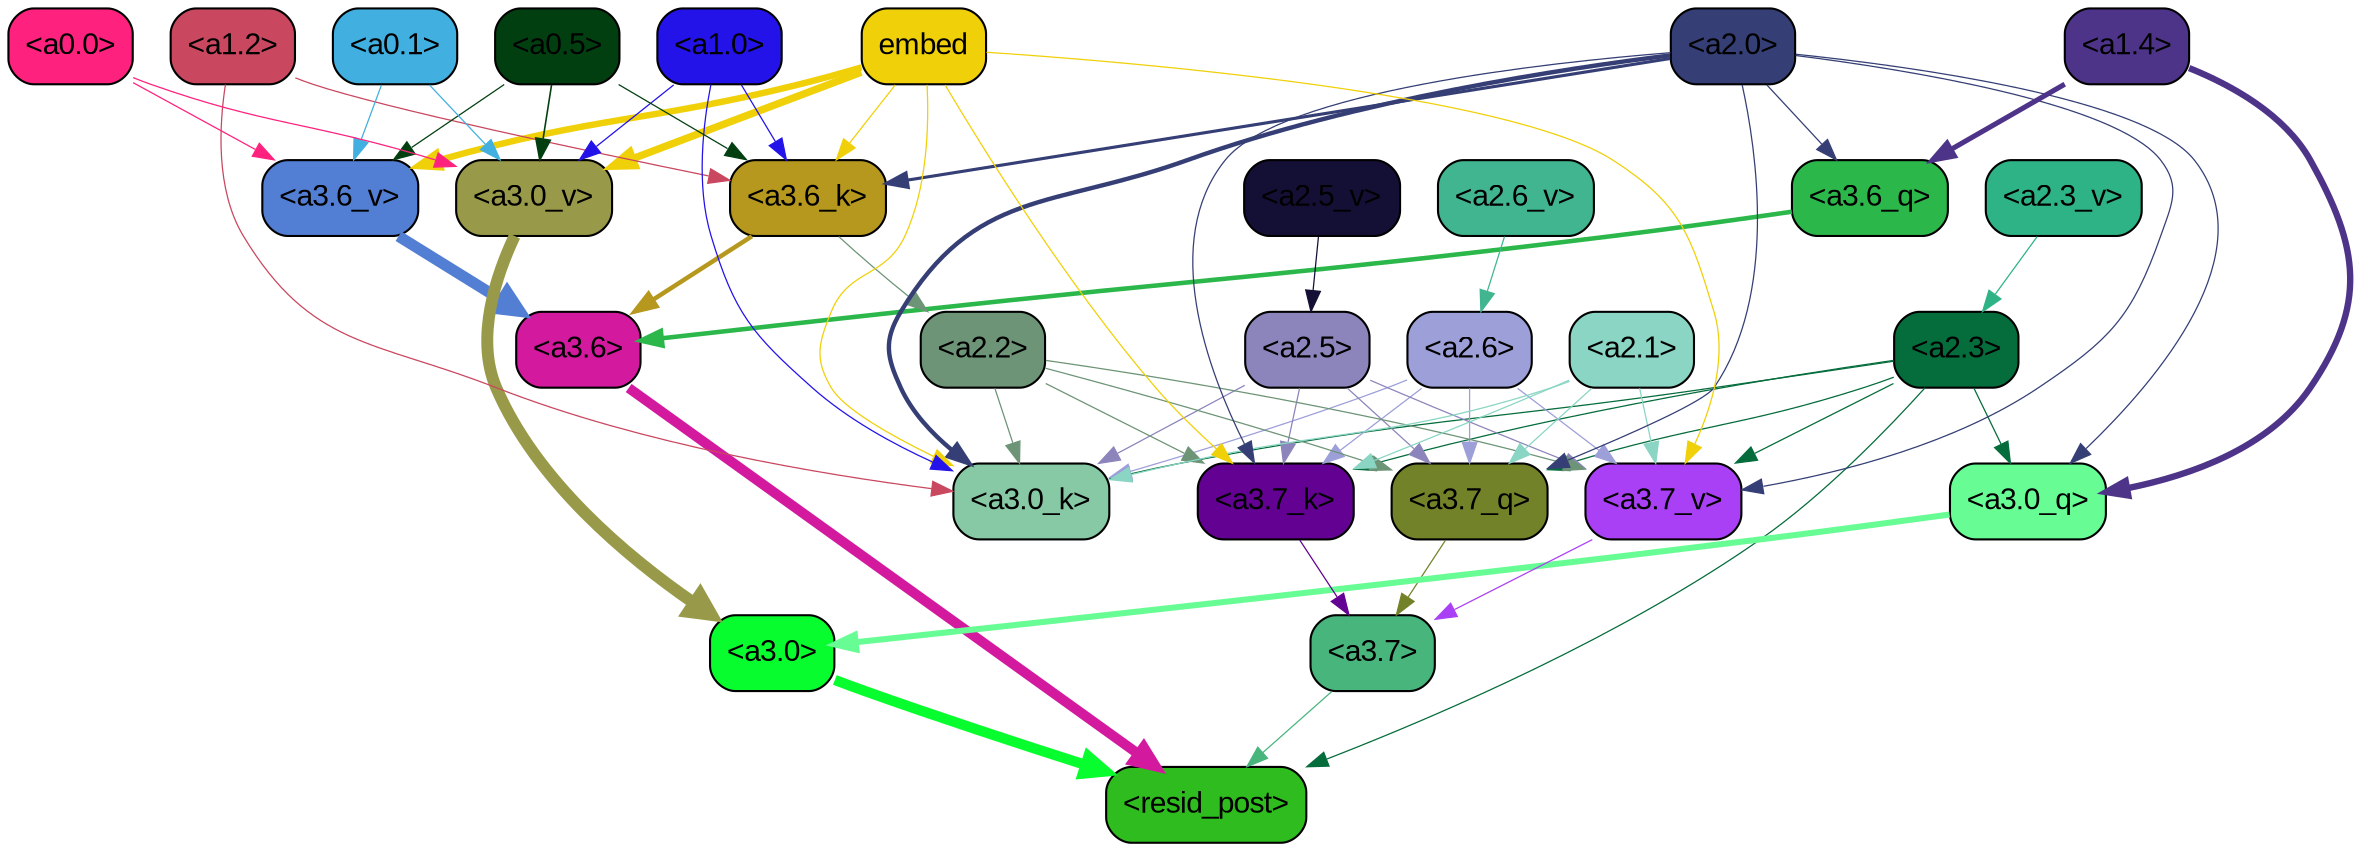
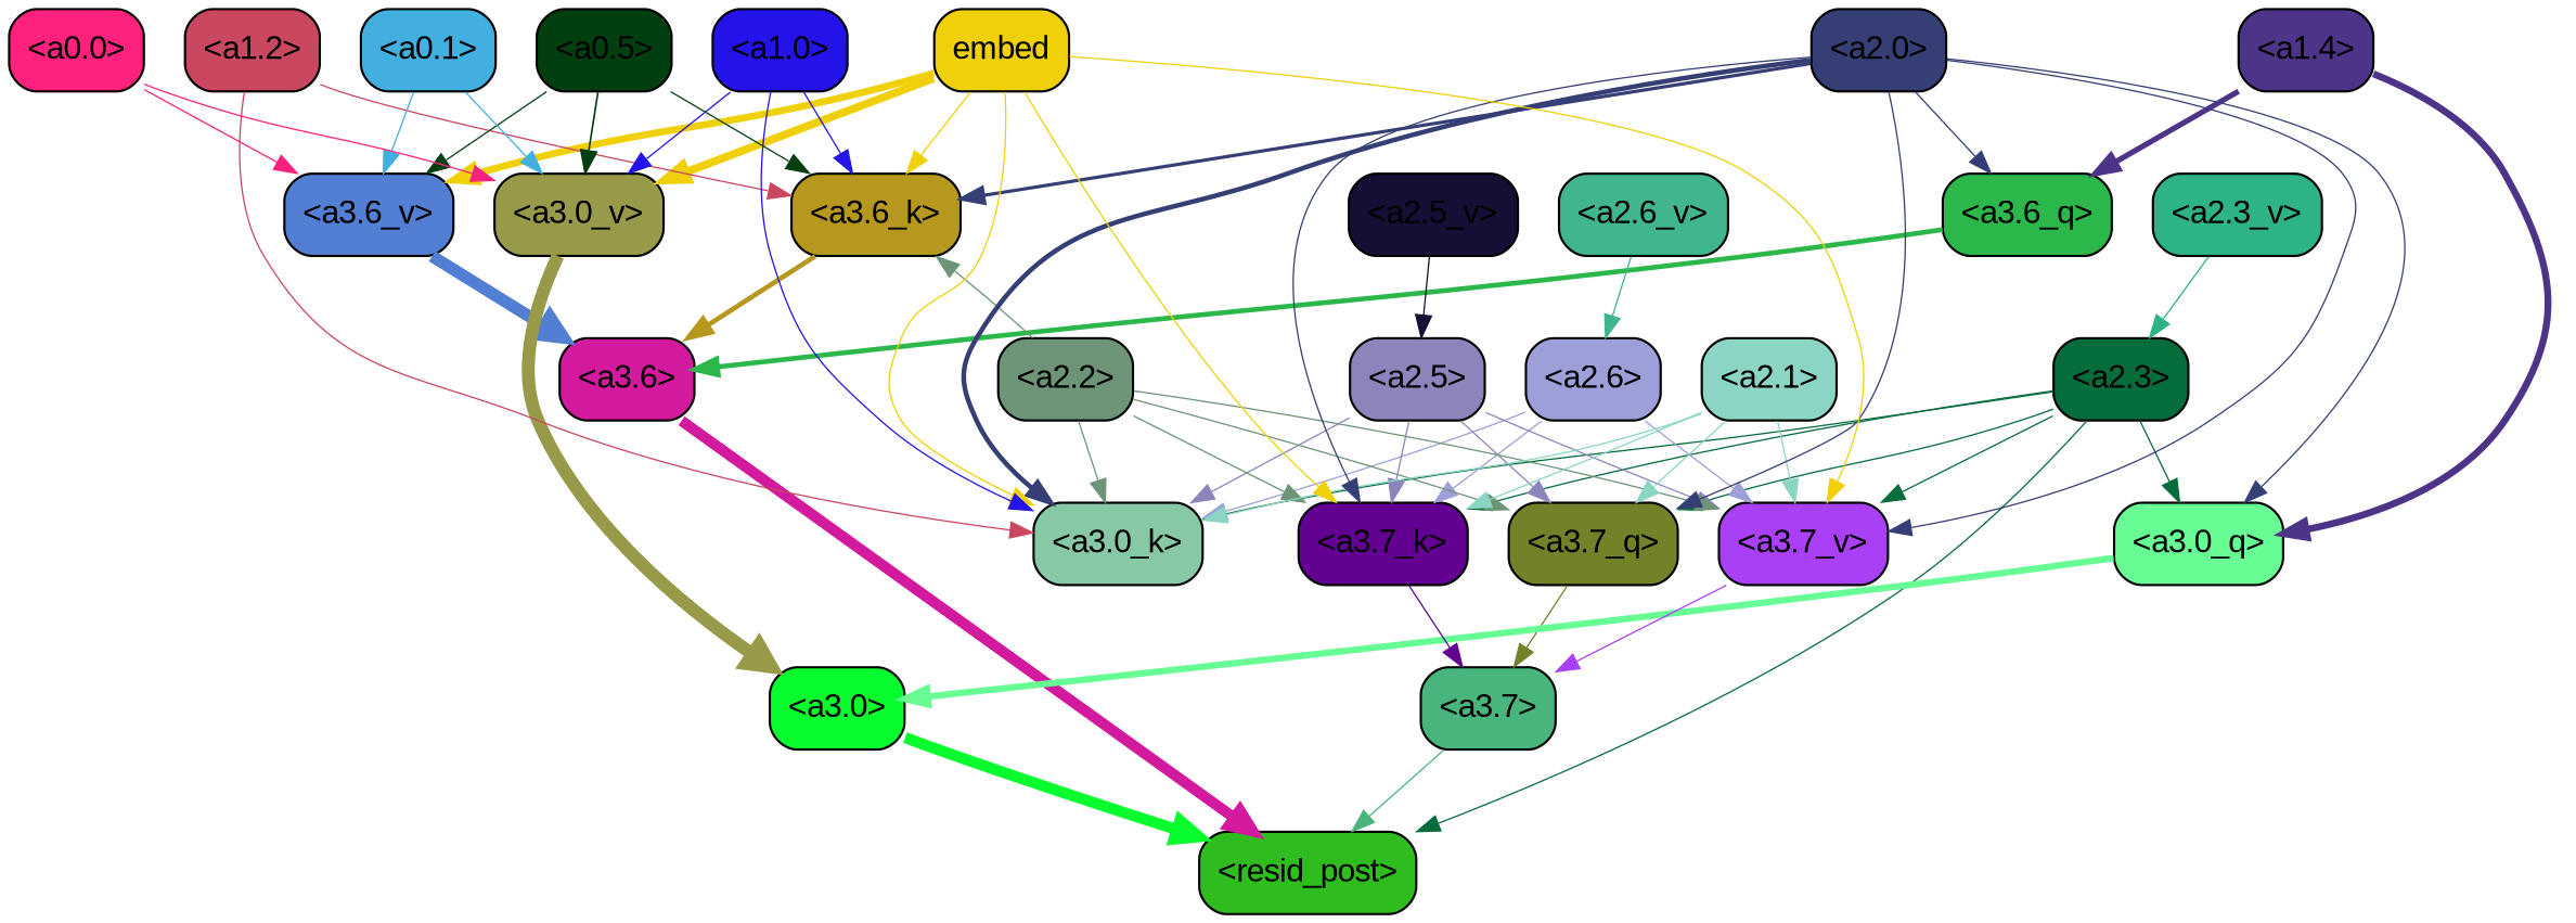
  strict digraph {
    fontname="Liberation Sans"
    splines=true
    node [color=black fontname="Liberation Sans" shape=box style="filled, rounded"]
    edge [color="#353f75" fontname="Liberation Sans" penwidth=0.6]
    "<a3.7>" [fillcolor="#48b57d"]
    "<resid_post>" [fillcolor="#2ebc1e"]
    "<a3.6>" [fillcolor="#d31a9f"]
    "<a3.0>" [fillcolor="#08fd2e"]
    "<a2.3>" [fillcolor="#056c3c"]
    "<a3.7_q>" [fillcolor="#728229"]
    "<a3.0_q>" [fillcolor="#68fc95"]
    "<a3.7_k>" [fillcolor="#620192"]
    "<a3.0_k>" [fillcolor="#86c9a4"]
    "<a3.7_v>" [fillcolor="#aa40f6"]
    "<a3.6_q>" [fillcolor="#2cb74b"]
    "<a3.6_k>" [fillcolor="#b6981e"]
    "<a3.6_v>" [fillcolor="#527ed3"]
    "<a3.0_v>" [fillcolor="#999a49"]
    "<a2.6>" [fillcolor="#9d9fd9"]
    "<a2.5>" [fillcolor="#8c85bb"]
    "<a2.2>" [fillcolor="#6d9477"]
    "<a2.1>" [fillcolor="#8ad5c3"]
    "<a2.0>" [fillcolor="#353f75"]
    "<a1.4>" [fillcolor="#4e3489"]
    embed [fillcolor="#f0d009"]
    "<a1.2>" [fillcolor="#c9475f"]
    "<a1.0>" [fillcolor="#2313e9"]
    "<a0.5>" [fillcolor="#023f10"]
    "<a0.1>" [fillcolor="#41afe0"]
    "<a0.0>" [fillcolor="#fe227e"]
    "<a2.6_v>" [fillcolor="#40b58f"]
    "<a2.5_v>" [fillcolor="#140f34"]
    "<a2.3_v>" [fillcolor="#2db385"]
    "<a3.7>" -> "<resid_post>" [color="#48b57d"]
    "<a3.6>" -> "<resid_post>" [color="#d31a9f" penwidth=4.7534414529800415]
    "<a3.0>" -> "<resid_post>" [color="#08fd2e" penwidth=4.898576855659485]
    "<a2.3>" -> "<resid_post>" [color="#056c3c"]
    "<a2.3>" -> "<a3.7_q>" [color="#056c3c"]
    "<a2.3>" -> "<a3.0_q>" [color="#056c3c"]
    "<a2.3>" -> "<a3.7_k>" [color="#056c3c"]
    "<a2.3>" -> "<a3.0_k>" [color="#056c3c"]
    "<a2.3>" -> "<a3.7_v>" [color="#056c3c"]
    "<a3.7_q>" -> "<a3.7>" [color="#728229"]
    "<a3.0_q>" -> "<a3.0>" [color="#68fc95" penwidth=2.870753765106201]
    "<a3.7_k>" -> "<a3.7>" [color="#620192"]
    "<a3.7_v>" -> "<a3.7>" [color="#aa40f6"]
    "<a3.6_q>" -> "<a3.6>" [color="#2cb74b" penwidth=2.160832464694977]
    "<a3.6_k>" -> "<a3.6>" [color="#b6981e" penwidth=2.13908451795578]
    "<a3.6_v>" -> "<a3.6>" [color="#527ed3" penwidth=5.297133803367615]
    "<a3.0_v>" -> "<a3.0>" [color="#999a49" penwidth=5.680712580680847]
-   "<a2.6>" -> "<a3.7_q>" [color="#9d9fd9"]
    "<a2.6>" -> "<a3.7_k>" [color="#9d9fd9"]
    "<a2.6>" -> "<a3.0_k>" [color="#9d9fd9"]
    "<a2.6>" -> "<a3.7_v>" [color="#9d9fd9"]
    "<a2.5>" -> "<a3.7_q>" [color="#8c85bb"]
    "<a2.5>" -> "<a3.7_k>" [color="#8c85bb"]
    "<a2.5>" -> "<a3.0_k>" [color="#8c85bb"]
    "<a2.5>" -> "<a3.7_v>" [color="#8c85bb"]
    "<a2.2>" -> "<a3.7_q>" [color="#6d9477"]
    "<a2.2>" -> "<a3.7_k>" [color="#6d9477"]
    "<a2.2>" -> "<a3.0_k>" [color="#6d9477"]
    "<a2.2>" -> "<a3.7_v>" [color="#6d9477"]
-   "<a3.6_k>" -> "<a2.2>" [color="#6d9477"]
+   "<a2.2>" -> "<a3.6_k>" [color="#6d9477"]
    "<a2.1>" -> "<a3.7_q>" [color="#8ad5c3"]
    "<a2.1>" -> "<a3.7_k>" [color="#8ad5c3"]
    "<a2.1>" -> "<a3.0_k>" [color="#8ad5c3"]
    "<a2.1>" -> "<a3.7_v>" [color="#8ad5c3"]
    "<a2.0>" -> "<a3.7_q>"
    "<a2.0>" -> "<a3.0_q>"
    "<a2.0>" -> "<a3.7_k>"
    "<a2.0>" -> "<a3.0_k>" [penwidth=2.095262974500656]
    "<a2.0>" -> "<a3.7_v>"
    "<a2.0>" -> "<a3.6_q>"
    "<a2.0>" -> "<a3.6_k>" [penwidth=1.4807794839143753]
    "<a1.4>" -> "<a3.0_q>" [color="#4e3489" penwidth=3.0341034531593323]
    "<a1.4>" -> "<a3.6_q>" [color="#4e3489" penwidth=2.425799250602722]
    embed -> "<a3.7_k>" [color="#f0d009"]
    embed -> "<a3.0_k>" [color="#f0d009"]
    embed -> "<a3.7_v>" [color="#f0d009"]
    embed -> "<a3.6_k>" [color="#f0d009"]
    embed -> "<a3.6_v>" [color="#f0d009" penwidth=3.067279100418091]
    embed -> "<a3.0_v>" [color="#f0d009" penwidth=3.5202720761299133]
    "<a1.2>" -> "<a3.0_k>" [color="#c9475f"]
    "<a1.2>" -> "<a3.6_k>" [color="#c9475f"]
    "<a1.0>" -> "<a3.0_k>" [color="#2313e9"]
    "<a1.0>" -> "<a3.6_k>" [color="#2313e9"]
    "<a1.0>" -> "<a3.0_v>" [color="#2313e9"]
    "<a0.5>" -> "<a3.6_k>" [color="#023f10"]
    "<a0.5>" -> "<a3.6_v>" [color="#023f10"]
    "<a0.5>" -> "<a3.0_v>" [color="#023f10" penwidth=0.764040544629097]
    "<a0.1>" -> "<a3.6_v>" [color="#41afe0"]
    "<a0.1>" -> "<a3.0_v>" [color="#41afe0"]
    "<a0.0>" -> "<a3.6_v>" [color="#fe227e"]
    "<a0.0>" -> "<a3.0_v>" [color="#fe227e"]
    "<a2.6_v>" -> "<a2.6>" [color="#40b58f"]
    "<a2.5_v>" -> "<a2.5>" [color="#140f34"]
    "<a2.3_v>" -> "<a2.3>" [color="#2db385"]
  }
